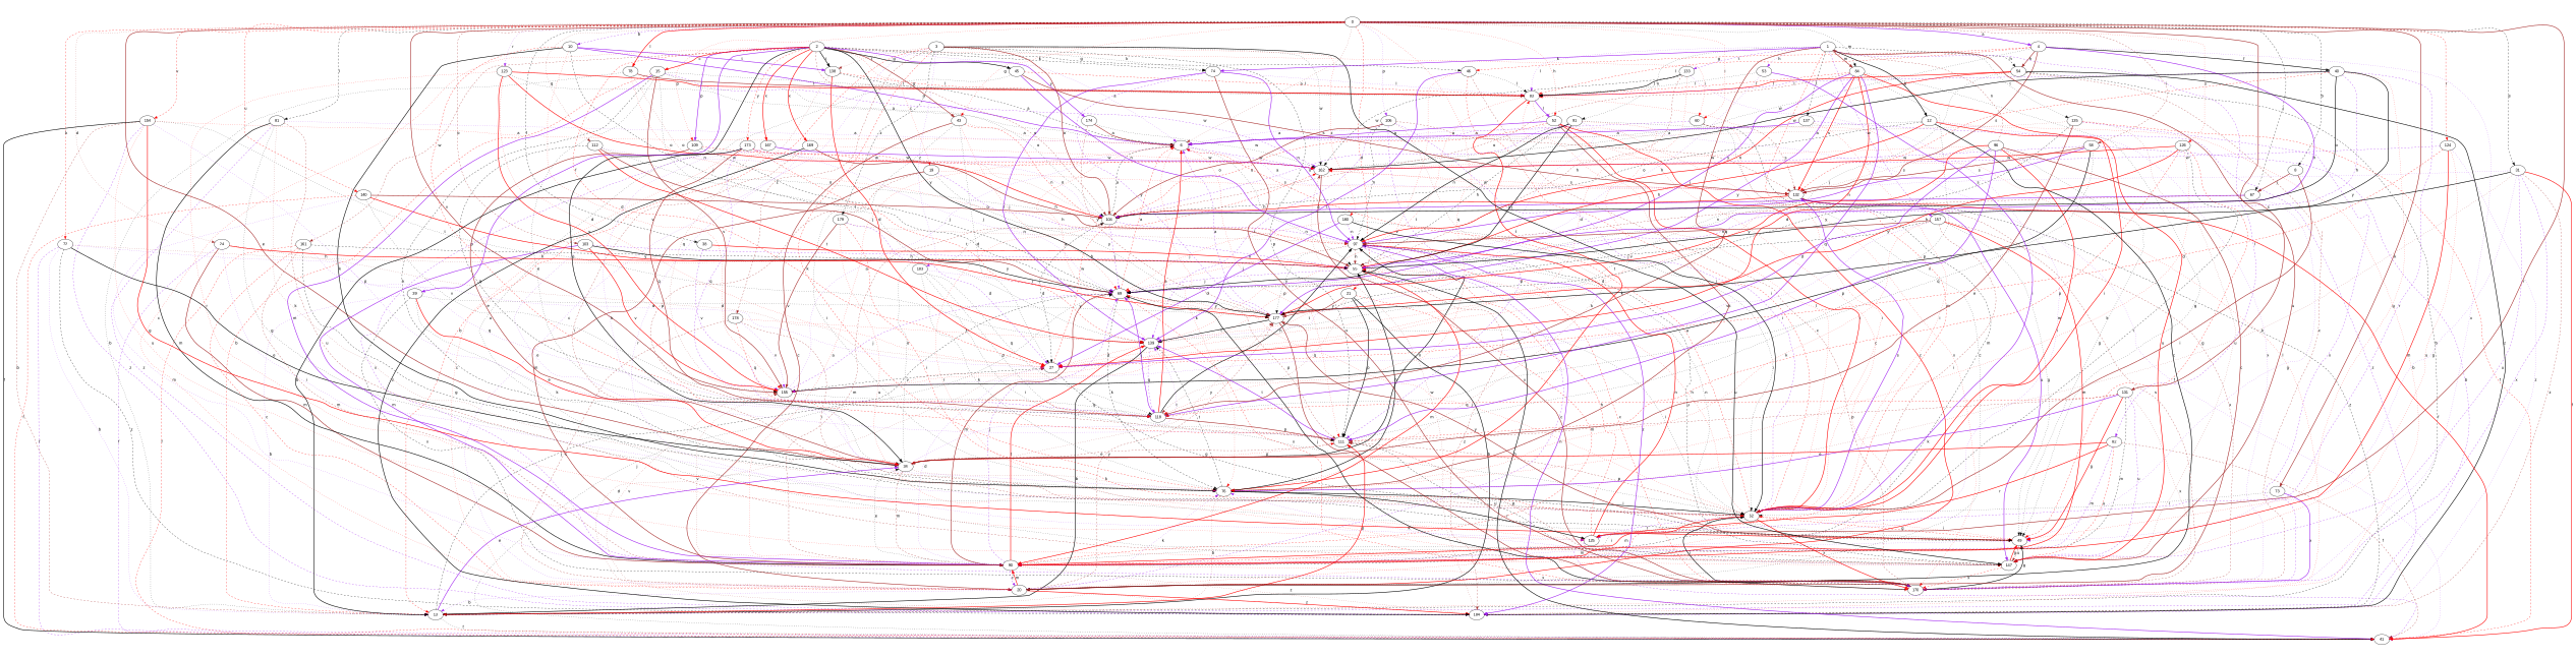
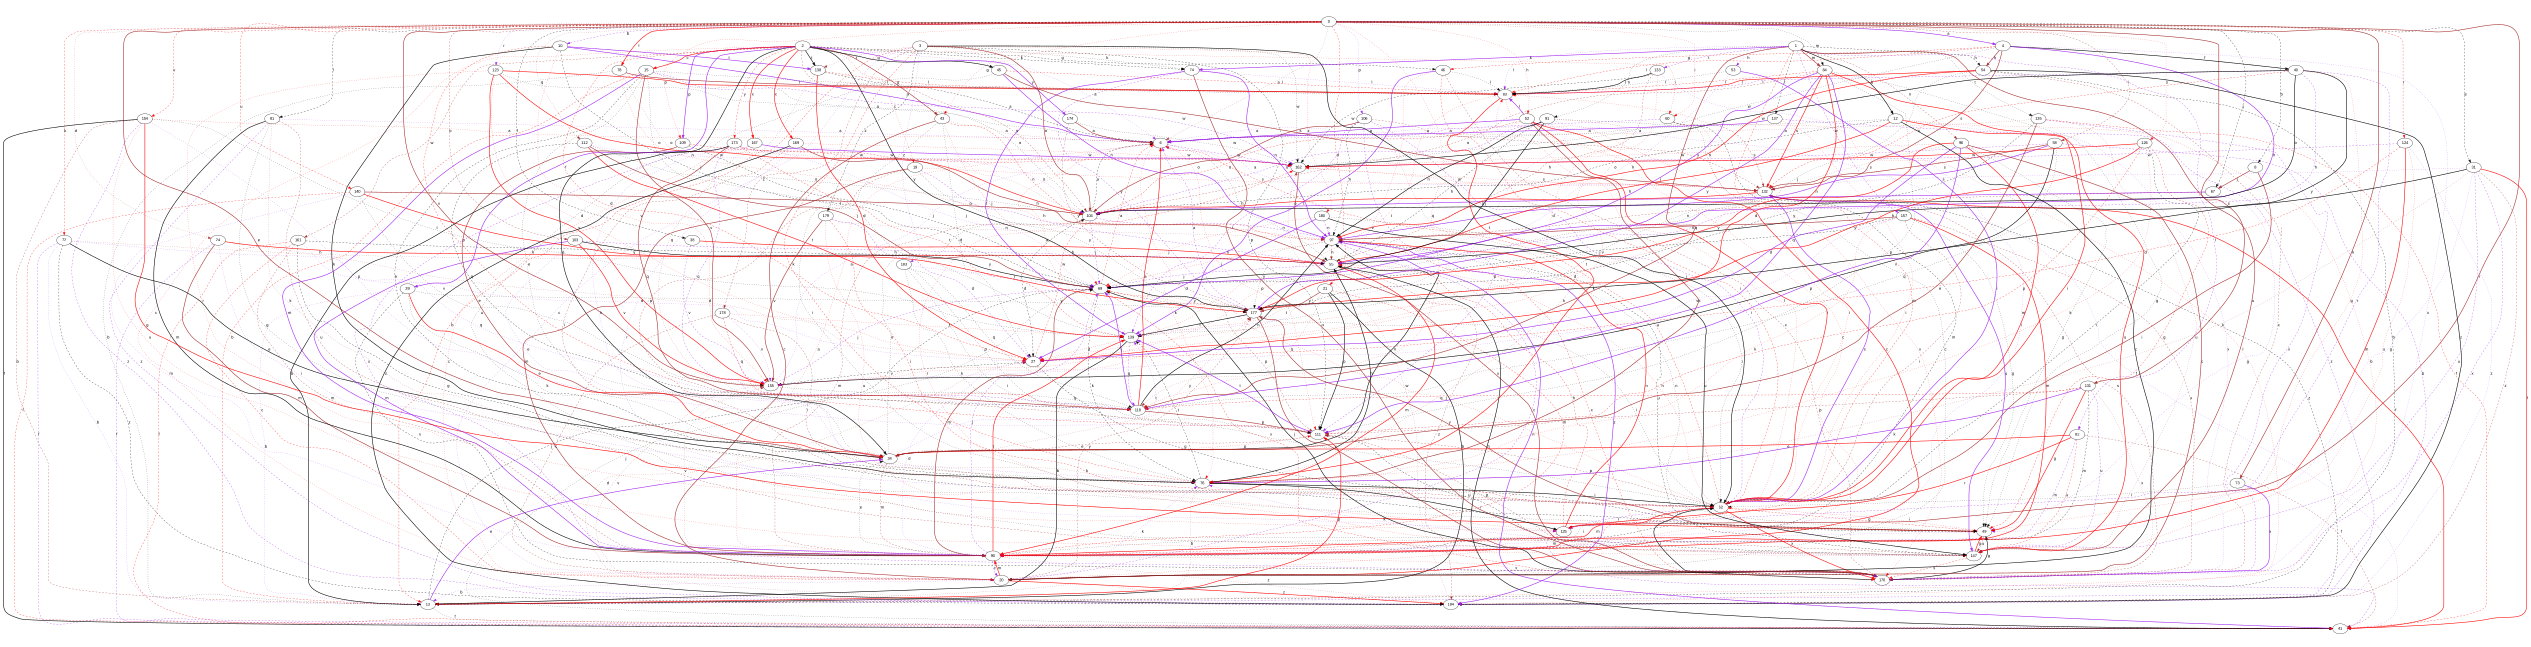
  strict digraph {
    fontname="Liberation Sans"
    node [fontname="Liberation Sans"]
    edge [color=red fontname="Liberation Sans" style=dotted]
    0
    4
    6
    8
    10
    21
    24
    31
    34
    38
    43
    52
    58
    60
    67
    72
    73
    78
    81
    84
    103
    106
    109
    112
    118
    123
    124
    125
    126
    131
    140
    154
    155
    54
    83
    46
    162
    40
    55
    132
    170
    76
    111
    62
    138
    69
    90
    177
    13
    139
    27
    41
    147
    184
    49
    104
    97
    20
    1
    12
    53
    74
    82
    91
    96
    133
    135
    137
    157
    2
    15
    19
    39
    45
    161
    167
    169
    173
    174
    3
    178
    179
    180
    183
    0 -> 4 [color=purple label=a style=bold]
    0 -> 6 [color=brown label=a]
    0 -> 8 [color=black label=b style=dashed]
    0 -> 10 [color=purple label=b style=dashed]
    0 -> 21 [label=d style=dashed]
    0 -> 24 [color=brown label=d]
    0 -> 31 [color=black label=e style=dashed]
    0 -> 34 [color=brown label=e style=bold]
    0 -> 38 [color=black label=f style=dashed]
    0 -> 43 [label=g]
    0 -> 52 [label=h]
    0 -> 58 [color=brown label=i style=dashed]
    0 -> 60 [label=i]
    0 -> 67 [color=black label=j style=dashed]
    0 -> 72 [label=k style=dashed]
    0 -> 73 [color=brown label=k style=bold]
    0 -> 78 [label=l style=bold]
    0 -> 81 [color=black label=l style=dashed]
    0 -> 84 [color=black label=m]
    0 -> 103 [color=brown label=o style=dashed]
    0 -> 106 [color=purple label=p]
    0 -> 109 [label=p]
    0 -> 112 [color=brown label=q]
    0 -> 118 [label=q]
    0 -> 123 [color=purple label=r]
    0 -> 124 [label=r style=dashed]
    0 -> 125 [color=brown label=r style=bold]
    0 -> 126 [label=s]
    0 -> 131 [color=brown label=s style=bold]
    0 -> 140 [label=u style=dashed]
    0 -> 154 [label=v style=dashed]
    0 -> 155 [color=brown label=v style=bold]
    4 -> 54 [color=brown label=h style=bold]
    4 -> 83 [label=l style=dashed]
    4 -> 46 [label=g style=dashed]
    4 -> 162 [color=black label=w]
    4 -> 40 [color=black label=f style=bold]
    4 -> 55 [color=purple label=h style=bold]
    4 -> 132 [color=brown label=s style=bold]
    4 -> 170 [color=purple label=x]
    6 -> 162 [color=purple label=w style=dashed]
    6 -> 55 [color=black label=h]
    6 -> 76 [label=k]
    6 -> 111 [label=p]
    8 -> 67 [color=brown label=j style=bold]
    8 -> 62 [color=brown label=i style=bold]
    10 -> 6 [color=purple label=a style=bold]
    10 -> 155 [label=v]
    10 -> 76 [color=black label=k style=bold]
    10 -> 111 [label=p style=dashed]
    10 -> 138 [color=purple label=t style=bold]
    10 -> 69 [color=black label=j style=dashed]
    21 -> 118 [color=brown label=q]
    21 -> 111 [color=black label=p style=bold]
    21 -> 90 [label=m style=dashed]
    21 -> 177 [color=brown label=y style=bold]
    21 -> 13 [color=black label=b style=bold]
    21 -> 139 [label=t]
    24 -> 55 [label=h style=bold]
    24 -> 62 [color=purple label=i]
    24 -> 90 [color=brown label=m style=bold]
    24 -> 27 [color=brown label=d]
    24 -> 41 [color=purple label=f style=dashed]
    31 -> 55 [color=black label=h style=bold]
    31 -> 132 [color=purple label=s]
    31 -> 170 [color=purple label=x style=dashed]
    31 -> 76 [color=brown label=k]
    31 -> 41 [label=f style=bold]
    31 -> 147 [color=purple label=u style=dashed]
    31 -> 184 [color=brown label=z style=dashed]
    31 -> 49 [color=purple label=g]
    34 -> 76 [color=brown label=k]
    34 -> 111 [label=p]
    34 -> 90 [color=brown label=m style=dashed]
    34 -> 177 [color=brown label=y]
    34 -> 139 [color=purple label=t]
    34 -> 104 [color=black label=o]
    34 -> 97 [color=black label=n style=bold]
    38 -> 155 [color=purple label=v style=dashed]
    38 -> 55 [label=h style=bold]
    43 -> 6 [color=brown label=a]
    43 -> 62 [color=black label=i]
    43 -> 69 [label=j]
    43 -> 27 [color=black label=d]
    43 -> 97 [label=n style=dashed]
    43 -> 20 [color=brown label=c style=bold]
    52 -> 6 [color=purple label=a style=bold]
-   83 -> 52 [color=purple label=l style=bold]
+   52 -> 83 [color=purple label=l style=bold]
    52 -> 170 [label=x]
    52 -> 76 [color=brown label=k style=bold]
    52 -> 62 [label=i style=bold]
    52 -> 41 [color=purple label=f]
    52 -> 104 [label=o style=dashed]
    52 -> 20 [label=c style=bold]
    58 -> 118 [color=black label=q]
    58 -> 155 [color=black label=v style=bold]
    58 -> 162 [color=purple label=w style=dashed]
    58 -> 132 [color=brown label=s style=bold]
    58 -> 13 [color=purple label=b style=dashed]
    58 -> 97 [color=purple label=n style=bold]
    60 -> 6 [color=purple label=a style=dashed]
    60 -> 132 [color=brown label=s style=dashed]
    60 -> 62 [label=i]
    60 -> 90 [color=black label=m style=dashed]
    67 -> 49 [color=purple label=g]
    67 -> 104 [color=purple label=o style=bold]
    67 -> 97 [color=brown label=n style=dashed]
    72 -> 34 [color=black label=e style=bold]
    72 -> 55 [color=brown label=h]
    72 -> 13 [color=purple label=b]
    72 -> 27 [color=purple label=d]
    72 -> 41 [color=purple label=f style=dashed]
    72 -> 184 [color=black label=z style=dashed]
    73 -> 170 [color=purple label=x style=bold]
    73 -> 62 [color=black label=i]
    78 -> 83 [color=brown label=l style=bold]
    78 -> 13 [color=black label=b]
    78 -> 104 [color=brown label=o]
    78 -> 97 [label=n]
    81 -> 6 [color=purple label=a]
    81 -> 76 [color=brown label=k]
    81 -> 90 [color=black label=m style=bold]
    81 -> 147 [color=brown label=u style=dashed]
    81 -> 184 [color=purple label=z style=dashed]
    81 -> 49 [color=black label=g]
    84 -> 118 [color=purple label=q style=bold]
    84 -> 83 [label=l style=dashed]
    84 -> 132 [label=s style=bold]
    84 -> 111 [color=black label=p]
    84 -> 62 [label=i style=bold]
    84 -> 69 [color=purple label=j style=bold]
    84 -> 177 [color=purple label=y style=bold]
    84 -> 27 [label=d style=bold]
    84 -> 49 [color=black label=g]
    84 -> 104 [color=brown label=o style=dashed]
    103 -> 34 [color=purple label=e]
    103 -> 155 [label=v style=bold]
    103 -> 55 [color=purple label=h style=dashed]
    103 -> 69 [color=black label=y style=bold]
    103 -> 90 [color=purple label=m style=bold]
    106 -> 6 [color=purple label=a]
    106 -> 132 [color=brown label=s style=dashed]
    106 -> 76 [color=brown label=k]
    106 -> 111 [color=purple label=p style=dashed]
    106 -> 62 [color=purple label=i style=dashed]
    106 -> 139 [color=purple label=t style=dashed]
    106 -> 104 [color=brown label=o style=bold]
    106 -> 97 [color=black label=n style=dashed]
    109 -> 34 [color=brown label=e style=bold]
    109 -> 162 [label=w style=dashed]
    109 -> 69 [color=black label=j style=dashed]
    112 -> 118 [color=black label=q style=dashed]
    112 -> 162 [color=purple label=w]
    112 -> 69 [color=brown label=j style=bold]
    112 -> 139 [label=t style=bold]
    112 -> 104 [color=black label=o]
    118 -> 6 [label=a style=bold]
    118 -> 111 [color=brown label=p style=bold]
    118 -> 69 [color=purple label=j style=bold]
    118 -> 97 [color=black label=n style=bold]
    123 -> 6 [color=black label=a]
    123 -> 125 [label=r]
    123 -> 155 [label=v style=bold]
    123 -> 83 [label=l style=bold]
    123 -> 27 [label=d]
    123 -> 104 [label=o style=bold]
    124 -> 162 [color=purple label=w style=dashed]
    124 -> 90 [label=m style=bold]
    124 -> 27 [label=d style=dashed]
    124 -> 147 [label=u]
    124 -> 184 [color=purple label=z]
    125 -> 55 [label=h style=dashed]
    125 -> 41 [color=purple label=f style=dashed]
    125 -> 97 [label=n style=bold]
    126 -> 162 [label=w style=bold]
    126 -> 76 [label=k]
    126 -> 111 [label=p style=dashed]
    126 -> 62 [color=black label=i style=dashed]
    126 -> 177 [label=y style=bold]
    126 -> 49 [label=g style=dashed]
    131 -> 118 [label=q style=dashed]
    131 -> 170 [color=brown label=x]
    131 -> 76 [color=purple label=k style=bold]
    131 -> 111 [color=brown label=p style=dashed]
    131 -> 90 [color=black label=m style=dashed]
    131 -> 147 [color=purple label=u style=dashed]
    131 -> 49 [label=g style=bold]
    140 -> 155 [color=black label=v]
    140 -> 90 [color=purple label=m]
    140 -> 177 [label=y style=bold]
    140 -> 41 [label=f style=dashed]
    140 -> 104 [color=brown label=o style=bold]
    154 -> 6 [label=a]
    154 -> 111 [color=purple label=p]
    154 -> 13 [color=brown label=b style=dashed]
    154 -> 139 [color=black label=t]
    154 -> 41 [color=black label=f style=bold]
    154 -> 147 [label=u]
    154 -> 184 [color=purple label=z style=dashed]
    154 -> 49 [label=g style=bold]
    155 -> 6 [color=purple label=a]
    155 -> 118 [color=black label=q]
    155 -> 69 [color=purple label=j style=dashed]
    54 -> 83 [label=l style=bold]
    54 -> 170 [color=brown label=x style=dashed]
    54 -> 69 [color=black label=j]
    54 -> 13 [color=black label=b style=dashed]
    54 -> 184 [color=black label=z style=bold]
    54 -> 97 [label=n style=bold]
    83 -> 76 [label=k style=bold]
    83 -> 139 [label=t]
    83 -> 20 [label=c]
    46 -> 155 [label=v]
    46 -> 83 [color=black label=l]
    46 -> 170 [color=brown label=x style=dashed]
    46 -> 62 [label=i style=dashed]
    46 -> 139 [color=purple label=t style=bold]
    162 -> 132 [label=s]
    162 -> 170 [color=brown label=x style=bold]
    40 -> 125 [color=purple label=r style=dashed]
    40 -> 83 [color=purple label=l style=dashed]
    40 -> 162 [color=black label=w style=bold]
    40 -> 55 [color=purple label=h style=dashed]
    40 -> 132 [label=s style=dashed]
    40 -> 177 [color=black label=y style=bold]
    40 -> 49 [label=g]
    40 -> 104 [color=black label=o style=bold]
    55 -> 69 [color=purple label=j style=dashed]
    55 -> 90 [label=m style=bold]
    55 -> 184 [color=brown label=z style=dashed]
    132 -> 6 [color=purple label=a]
    132 -> 162 [label=w]
    132 -> 139 [color=black label=t]
    132 -> 27 [label=d]
    132 -> 41 [label=f style=bold]
    132 -> 147 [color=purple label=u style=bold]
    132 -> 184 [color=black label=z style=dashed]
    132 -> 104 [label=o style=bold]
    170 -> 132 [color=brown label=s style=dashed]
    170 -> 62 [color=black label=i style=bold]
    170 -> 69 [color=black label=j style=bold]
    170 -> 49 [color=black label=g style=bold]
    76 -> 125 [color=black label=r style=bold]
    76 -> 55 [color=black label=h style=bold]
    76 -> 62 [color=black label=i style=bold]
    76 -> 13 [color=brown label=b]
    76 -> 139 [color=black label=t style=dashed]
    111 -> 34 [color=brown label=e style=dashed]
    111 -> 139 [color=purple label=t style=bold]
    111 -> 147 [color=black label=u style=dashed]
    62 -> 6 [label=a style=dashed]
    62 -> 125 [color=purple label=r style=dashed]
    62 -> 83 [label=l]
    62 -> 55 [label=h]
    62 -> 132 [color=purple label=s style=bold]
    62 -> 170 [label=x style=bold]
    62 -> 111 [color=brown label=p style=dashed]
    62 -> 69 [label=j]
    62 -> 90 [label=m style=bold]
    62 -> 49 [label=g style=dashed]
    138 -> 6 [color=black label=a style=dashed]
    138 -> 118 [color=brown label=q]
    138 -> 83 [label=l style=dashed]
    138 -> 27 [label=d style=bold]
    69 -> 6 [label=a style=dashed]
    69 -> 170 [label=x style=dashed]
    69 -> 76 [color=black label=k style=dashed]
    69 -> 111 [color=brown label=p style=dashed]
    69 -> 90 [color=brown label=m style=bold]
    69 -> 177 [label=y]
    90 -> 6 [label=a]
    90 -> 34 [color=black label=e]
    90 -> 155 [color=brown label=v]
    90 -> 170 [label=x]
    90 -> 62 [color=black label=i]
    90 -> 69 [color=purple label=j style=dashed]
    90 -> 139 [label=t style=bold]
    90 -> 27 [color=purple label=d]
    90 -> 184 [color=brown label=z]
    90 -> 20 [color=purple label=c style=dashed]
    177 -> 6 [color=purple label=a style=dashed]
    177 -> 170 [color=brown label=x style=bold]
    177 -> 62 [color=black label=i]
    177 -> 139 [color=black label=t style=bold]
    13 -> 34 [color=purple label=e style=bold]
    13 -> 111 [label=p style=bold]
    13 -> 69 [color=black label=j style=dashed]
    13 -> 41 [color=black label=f]
    139 -> 6 [label=a]
    139 -> 118 [color=purple label=q style=dashed]
    139 -> 13 [color=black label=b style=bold]
    139 -> 27 [label=d]
    27 -> 155 [color=black label=v style=dashed]
    27 -> 162 [label=w style=dashed]
    27 -> 49 [color=black label=g style=dashed]
    41 -> 55 [color=black label=h style=bold]
    41 -> 69 [color=black label=j]
    41 -> 97 [color=purple label=n style=bold]
    147 -> 170 [label=x style=dashed]
    147 -> 76 [color=purple label=k]
    147 -> 111 [color=brown label=p style=dashed]
    147 -> 49 [label=g style=bold]
    184 -> 83 [label=l]
    184 -> 162 [color=brown label=w]
    184 -> 27 [color=brown label=d]
    49 -> 62 [label=i]
    49 -> 90 [color=purple label=m]
    49 -> 177 [color=brown label=y style=bold]
    49 -> 147 [color=brown label=u style=dashed]
    49 -> 97 [color=black label=n]
    104 -> 6 [color=black label=a style=dashed]
    104 -> 125 [label=r]
    104 -> 69 [color=purple label=j style=dashed]
    104 -> 90 [color=brown label=m style=dashed]
    104 -> 27 [color=black label=d style=dashed]
    104 -> 97 [color=purple label=n style=dashed]
    97 -> 55 [color=brown label=h style=dashed]
    97 -> 170 [label=x style=dashed]
    97 -> 69 [label=j]
    97 -> 177 [color=black label=y]
    97 -> 147 [color=black label=u style=dashed]
    97 -> 184 [color=purple label=z style=bold]
    97 -> 20 [color=purple label=c style=dashed]
    20 -> 155 [color=brown label=v]
    20 -> 76 [color=purple label=k]
    20 -> 90 [label=m style=bold]
    20 -> 177 [color=brown label=y style=dashed]
    20 -> 13 [color=purple label=b]
    20 -> 184 [label=z style=bold]
    1 -> 84 [color=brown label=m style=bold]
    1 -> 118 [color=brown label=q style=bold]
    1 -> 54 [color=black label=h style=dashed]
    1 -> 83 [color=purple label=l]
    1 -> 90 [label=m style=dashed]
    1 -> 147 [color=brown label=u style=bold]
    1 -> 12 [color=black label=b style=bold]
    1 -> 53 [color=purple label=h]
    1 -> 74 [color=purple label=k style=bold]
    1 -> 82 [color=purple label=l style=dashed]
    1 -> 91 [color=black label=n]
-   96 -> 1 [color=brown label=n style=dashed]
+   1 -> 96 [color=brown label=n style=dashed]
    1 -> 133 [color=purple label=t style=dashed]
    1 -> 135 [color=black label=t]
    1 -> 137 [color=black label=t style=dashed]
    1 -> 157 [color=purple label=w style=dashed]
    12 -> 6 [color=black label=a]
    12 -> 55 [label=h style=bold]
    12 -> 170 [color=purple label=x]
    12 -> 13 [label=b]
    12 -> 147 [label=u style=bold]
    12 -> 104 [color=black label=o style=dashed]
    12 -> 20 [color=black label=c style=bold]
    53 -> 83 [color=black label=l]
    53 -> 55 [color=purple label=h]
    53 -> 62 [color=purple label=i style=bold]
    74 -> 83 [color=purple label=l]
    74 -> 170 [color=brown label=x style=bold]
    74 -> 177 [color=purple label=y style=dashed]
    74 -> 139 [color=purple label=t style=bold]
    74 -> 97 [color=purple label=n style=bold]
    82 -> 34 [label=e style=bold]
    82 -> 125 [label=r style=bold]
    82 -> 90 [color=purple label=m style=dashed]
    82 -> 41 [color=brown label=f style=dashed]
    82 -> 147 [label=u style=dashed]
    91 -> 6 [color=purple label=a]
    91 -> 155 [label=v]
    91 -> 55 [color=black label=h style=dashed]
    91 -> 69 [color=black label=j style=bold]
    91 -> 139 [color=purple label=t]
    91 -> 104 [color=purple label=o style=dashed]
    91 -> 97 [color=black label=n style=bold]
    91 -> 20 [color=black label=c]
    96 -> 162 [label=w]
    96 -> 132 [color=brown label=s]
    96 -> 111 [color=purple label=p style=bold]
    96 -> 62 [label=i style=bold]
    96 -> 177 [label=y style=bold]
    96 -> 27 [color=purple label=d style=bold]
    96 -> 49 [color=black label=g]
    96 -> 20 [color=brown label=c style=bold]
    133 -> 83 [color=black label=l style=bold]
    133 -> 162 [color=black label=w style=dashed]
    133 -> 55 [color=brown label=h style=dashed]
    133 -> 90 [color=purple label=m]
    133 -> 27 [label=d]
    135 -> 6 [color=brown label=a]
    135 -> 34 [color=brown label=e style=bold]
    135 -> 170 [color=purple label=x style=dashed]
    135 -> 177 [color=black label=y style=dashed]
    135 -> 41 [label=f style=dashed]
    135 -> 147 [color=brown label=u]
    137 -> 6 [color=purple label=a style=bold]
    137 -> 62 [label=i]
    137 -> 184 [color=purple label=z style=dashed]
    157 -> 155 [color=purple label=v]
    157 -> 170 [color=brown label=x style=dashed]
    157 -> 76 [label=k]
    157 -> 62 [color=brown label=i style=dashed]
    157 -> 69 [color=black label=j style=dashed]
    157 -> 90 [label=m style=bold]
    157 -> 49 [color=black label=g]
    157 -> 97 [color=brown label=n style=bold]
    2 -> 6 [color=purple label=a]
    2 -> 34 [color=black label=e style=bold]
    2 -> 43 [color=brown label=g style=bold]
    2 -> 60 [label=i]
    2 -> 109 [color=purple label=p style=bold]
    2 -> 46 [color=black label=g style=dashed]
    2 -> 138 [color=black label=t style=bold]
    2 -> 177 [color=black label=y style=bold]
    2 -> 27 [label=d style=dashed]
    2 -> 104 [color=brown label=o style=dashed]
    2 -> 20 [label=c]
    2 -> 74 [color=black label=k style=dashed]
    2 -> 15 [label=c style=bold]
    2 -> 19 [label=c]
    2 -> 39 [color=purple label=f style=bold]
    2 -> 45 [color=black label=g style=bold]
    2 -> 161 [color=brown label=w style=dashed]
    2 -> 167 [label=x style=bold]
    2 -> 169 [label=x style=bold]
    2 -> 173 [label=y style=dashed]
    2 -> 174 [color=purple label=y style=bold]
    15 -> 34 [color=black label=e]
    15 -> 155 [color=brown label=v style=bold]
    15 -> 83 [color=black label=l]
    15 -> 162 [color=purple label=w style=dashed]
    15 -> 76 [color=black label=k style=dashed]
    15 -> 90 [color=purple label=m style=bold]
    15 -> 13 [label=b style=dashed]
    15 -> 139 [color=black label=t]
    15 -> 104 [color=black label=o]
    19 -> 55 [color=purple label=h style=dashed]
    19 -> 132 [label=s]
    19 -> 111 [color=brown label=p style=dashed]
    19 -> 90 [color=brown label=m style=bold]
    19 -> 177 [color=black label=y]
    39 -> 34 [label=e style=bold]
    39 -> 170 [color=black label=x style=dashed]
    39 -> 76 [color=black label=k]
    39 -> 177 [color=black label=y]
    39 -> 13 [color=purple label=b]
    45 -> 83 [label=l style=dashed]
    45 -> 132 [color=brown label=s style=bold]
    45 -> 147 [color=black label=u]
    45 -> 97 [color=purple label=n style=bold]
    161 -> 118 [color=purple label=q]
    161 -> 55 [color=black label=h style=dashed]
    161 -> 90 [color=brown label=m style=dashed]
    161 -> 41 [label=f style=dashed]
    161 -> 49 [color=black label=g style=dashed]
    161 -> 20 [label=c style=dashed]
    167 -> 118 [color=purple label=q style=dashed]
    167 -> 162 [color=purple label=w style=bold]
    167 -> 20 [label=c]
    169 -> 125 [color=purple label=r]
    169 -> 162 [label=w]
    169 -> 55 [color=brown label=h style=bold]
    169 -> 62 [color=brown label=i style=dashed]
    169 -> 184 [color=black label=z style=bold]
    173 -> 118 [color=brown label=q style=bold]
    173 -> 162 [label=w style=dashed]
    173 -> 170 [color=purple label=x style=dashed]
    173 -> 76 [color=purple label=k]
    173 -> 69 [color=purple label=j]
    173 -> 13 [color=black label=b style=bold]
    173 -> 139 [label=t style=dashed]
    173 -> 104 [color=purple label=o]
    174 -> 6 [color=brown label=a style=bold]
    174 -> 162 [color=black label=w]
    174 -> 177 [color=brown label=y style=dashed]
    3 -> 162 [color=black label=w]
    3 -> 76 [label=k style=dashed]
    3 -> 111 [color=black label=p style=dashed]
    3 -> 62 [color=black label=i style=bold]
    3 -> 138 [color=brown label=t]
    3 -> 13 [label=b style=dashed]
    3 -> 104 [color=brown label=o style=bold]
    3 -> 20 [color=purple label=c]
    3 -> 74 [color=black label=k]
    3 -> 178 [color=brown label=z style=dashed]
    3 -> 179 [color=black label=z style=dashed]
    3 -> 180 [label=z]
    3 -> 183 [color=purple label=z]
    178 -> 118 [label=q style=dashed]
    178 -> 155 [color=purple label=v]
    178 -> 62 [color=brown label=i style=dashed]
    178 -> 139 [label=t]
    178 -> 20 [color=brown label=c style=dashed]
    179 -> 155 [color=brown label=v style=bold]
    179 -> 62 [label=i style=dashed]
    179 -> 27 [color=purple label=d style=dashed]
    179 -> 147 [label=u]
    179 -> 97 [color=brown label=n]
    180 -> 62 [color=black label=i]
    180 -> 69 [label=j]
    180 -> 27 [color=purple label=d style=bold]
    180 -> 147 [color=black label=u style=bold]
    180 -> 97 [color=purple label=n style=dashed]
    183 -> 118 [color=black label=q]
    183 -> 76 [color=black label=k]
    183 -> 111 [color=black label=p]
    183 -> 62 [color=black label=i]
    183 -> 69 [color=purple label=j]
  }
